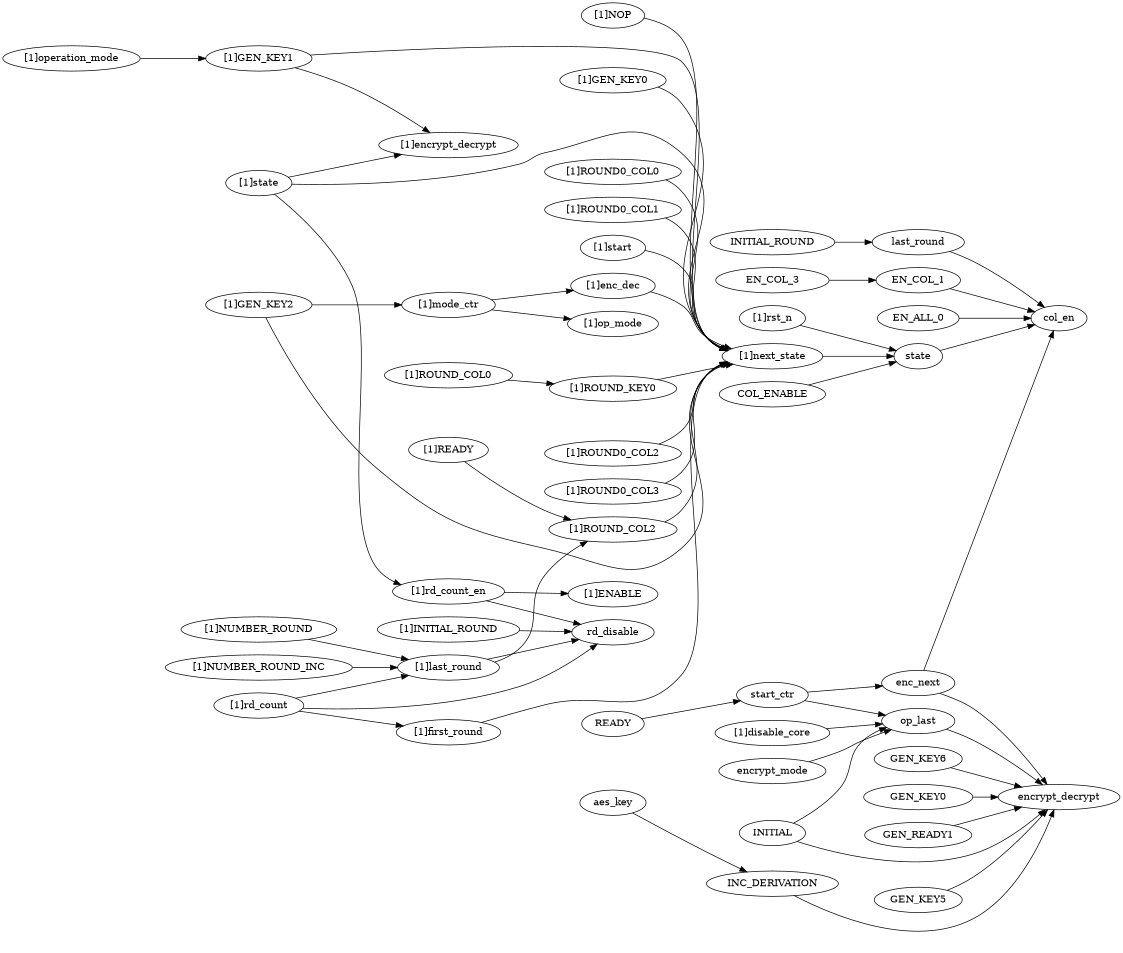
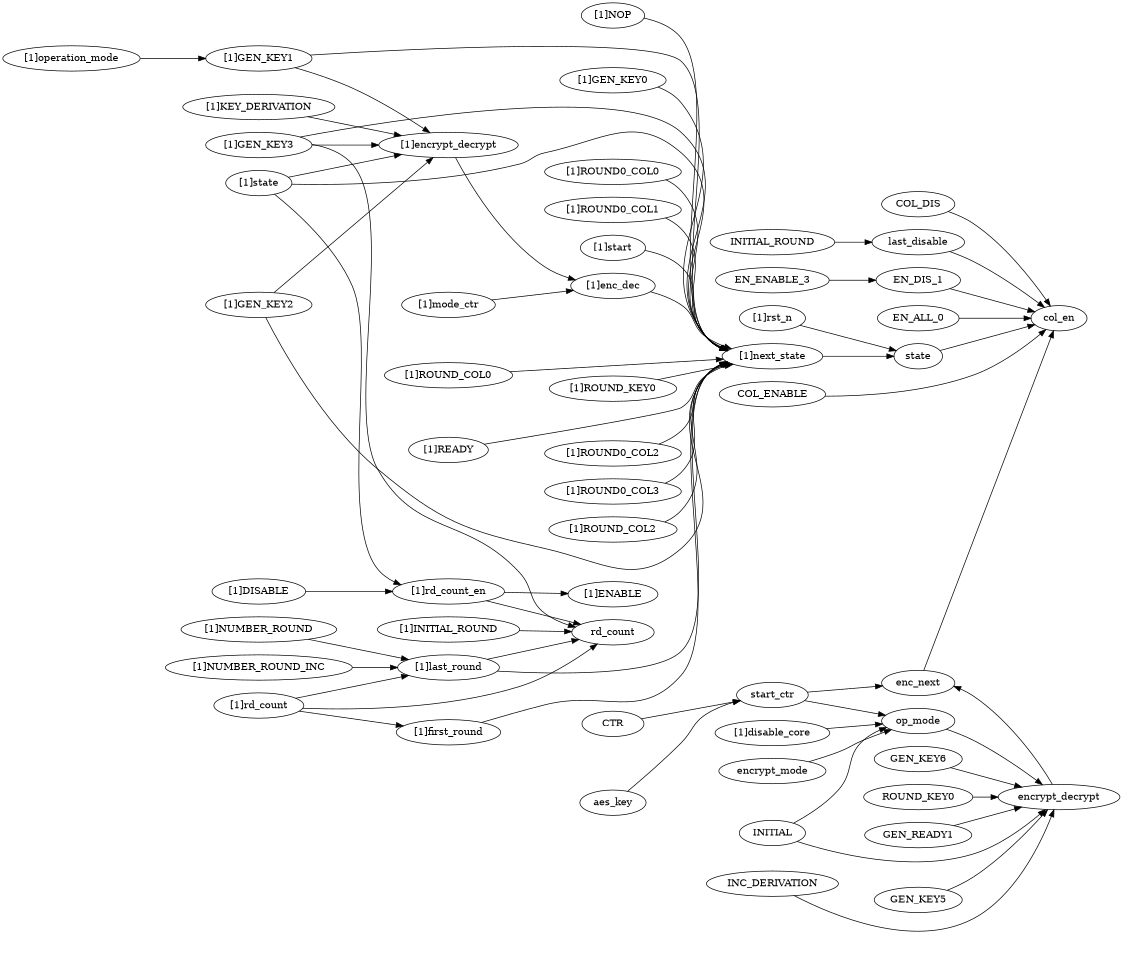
  strict digraph {
    rankdir=LR
    node [complexity=26 importance=0.237342464472 rank=0.00912855632586]
-   EN_COL_3 [complexity=10 importance=0.105829047848 rank=0.0105829047848]
-   EN_COL_1 [complexity=4 importance=0.0729916973371 rank=0.0182479243343]
+   EN_COL_3 [complexity=10 importance=0.105829047848 rank=0.0105829047848 label=EN_ENABLE_3]
+   EN_COL_1 [complexity=4 importance=0.0729916973371 rank=0.0182479243343 label=EN_DIS_1]
    col_en [complexity=0 importance=0.0328373505111 rank=0.0]
    n4 [complexity=10 importance=0.105829047848 label=EN_ALL_0 rank=0.0105829047848]
    "[1]ROUND0_COL0" [complexity=34 importance=0.731458298068 rank=0.0215134793549]
    "[1]next_state" [complexity=28 importance=0.362070650877 rank=0.0129310946742]
    state [importance=0.283276815292 rank=0.0108952621266]
    "[1]ROUND0_COL1" [complexity=36 importance=0.731458298068 rank=0.0203182860574]
-   CTR [complexity=33 importance=0.263408733134 rank=0.00798208282225 label=READY]
+   CTR [complexity=33 importance=0.263408733134 rank=0.00798208282225]
    n10 [complexity=30 importance=0.256091736819 label=start_ctr rank=0.00853639122731]
    n11 [complexity=10 importance=0.2132076949 label=enc_next rank=0.02132076949]
-   op_mode [importance=0.243287260287 rank=0.00935720231873 label=op_last]
+   op_mode [importance=0.243287260287 rank=0.00935720231873]
    encrypt_decrypt [complexity=13 importance=0.230025468158 rank=0.0176942667814]
    "[1]start" [complexity=29 importance=2.17974090157 rank=0.0751634793647]
    "[1]ROUND_KEY0" [complexity=44 importance=1.45559959982 rank=0.0330818090869]
-   last_round [complexity=8 importance=0.0831188011861 rank=0.0103898501483]
+   last_round [complexity=8 importance=0.0831188011861 rank=0.0103898501483 label=last_disable]
    n17 [complexity=13 importance=0.0904357975009 label=INITIAL_ROUND rank=0.00695659980776]
    "[1]ROUND_COL2" [complexity=36 importance=0.731458298068 rank=0.0203182860574]
    "[1]operation_mode" [complexity=39 importance=0.39201475804 rank=0.0100516604626]
    "[1]GEN_KEY1" [complexity=86 importance=4.38516617193 rank=0.0509903043247]
-   "[1]op_mode" [complexity=35 importance=0.384697761725 rank=0.0109913646207]
    "[1]encrypt_decrypt" [complexity=73 importance=4.37784917561 rank=0.0599705366522]
    "[1]enc_dec" [complexity=70 importance=4.36103140235 rank=0.062300448605]
    n24 [label=GEN_KEY6]
    "[1]last_round" [complexity=35 importance=1.82779735455 rank=0.0522227815585]
-   rd_count [complexity=13 importance=0.105601793212 rank=0.00812321486245 label=rd_disable]
-   GEN_KEY0
+   rd_count [complexity=13 importance=0.105601793212 rank=0.00812321486245]
+   GEN_KEY0 [label=ROUND_KEY0]
    n28 [label=GEN_READY1]
    n29 [label=INC_DERIVATION]
    "[1]mode_ctr" [complexity=39 importance=0.397502238258 rank=0.0101923650835]
    "[1]ROUND0_COL2" [complexity=36 importance=0.731458298068 rank=0.0203182860574]
    "[1]disable_core" [complexity=27 importance=0.573870626899 rank=0.0212544676629]
+   "[1]DISABLE" [complexity=16 importance=0.121574424381 rank=0.00759840152379]
    "[1]rd_count_en" [complexity=14 importance=0.114257428066 rank=0.00816124486185]
    "[1]ENABLE" [complexity=18 importance=0.235831852447 rank=0.0131017695804]
    "[1]ROUND0_COL3" [complexity=38 importance=1.09352894894 rank=0.0287770776038]
+   COL_DIS [complexity=2 importance=0.0401543468259 rank=0.020077173413]
    n38 [label=GEN_KEY5]
    "[1]rd_count" [complexity=32 importance=0.757971193701 rank=0.0236865998032]
    "[1]first_round" [complexity=29 importance=0.735488201675 rank=0.0253616621267]
    "[1]READY" [complexity=38 importance=1.09352894894 rank=0.0287770776038]
    "[1]rst_n" [complexity=27 importance=0.857147442191 rank=0.0317462015626]
    "[1]ROUND_COL0" [complexity=40 importance=1.09352894894 rank=0.0273382237236]
    "[1]INITIAL_ROUND" [complexity=32 importance=0.74280519799 rank=0.0232126624372]
    "[1]NUMBER_ROUND" [complexity=40 importance=1.83511435086 rank=0.0458778587716]
    "[1]NUMBER_ROUND_INC" [complexity=40 importance=1.83511435086 rank=0.0458778587716]
    "[1]NOP" [complexity=32 importance=0.369387647191 rank=0.0115433639747]
    "[1]state" [complexity=86 importance=4.43110052275 rank=0.0515244246831]
    n49 [complexity=30 importance=0.250604256602 label=INITIAL rank=0.00835347522006]
    n50 [complexity=33 importance=0.263408733134 label=aes_key rank=0.00798208282225]
    "[1]GEN_KEY0" [complexity=86 importance=4.38516617193 rank=0.0509903043247]
    n52 [complexity=16 importance=0.138666398359 label=COL_ENABLE rank=0.00866664989746]
    "[1]GEN_KEY2" [complexity=86 importance=4.38516617193 rank=0.0509903043247]
+   "[1]GEN_KEY3" [complexity=86 importance=4.38516617193 rank=0.0509903043247]
    n55 [complexity=30 importance=0.250604256602 label=encrypt_mode rank=0.00835347522006]
+   "[1]KEY_DERIVATION" [complexity=35 importance=0.378752965911 rank=0.0108215133117]
    EN_COL_3 -> EN_COL_1
    EN_COL_1 -> col_en
    n4 -> col_en
    "[1]ROUND0_COL0" -> "[1]next_state"
    "[1]next_state" -> state
    state -> col_en
    "[1]ROUND0_COL1" -> "[1]next_state"
    CTR -> n10
    n10 -> n11
    n10 -> op_mode
    n11 -> col_en
    op_mode -> encrypt_decrypt
-   n11 -> encrypt_decrypt
+   encrypt_decrypt -> n11
    "[1]start" -> "[1]next_state"
    "[1]ROUND_KEY0" -> "[1]next_state"
    last_round -> col_en
    n17 -> last_round
    "[1]ROUND_COL2" -> "[1]next_state"
    "[1]operation_mode" -> "[1]GEN_KEY1"
    "[1]GEN_KEY1" -> "[1]next_state"
    "[1]GEN_KEY1" -> "[1]encrypt_decrypt"
+   "[1]encrypt_decrypt" -> "[1]enc_dec"
    "[1]enc_dec" -> "[1]next_state"
    n24 -> encrypt_decrypt
-   "[1]last_round" -> "[1]ROUND_COL2"
+   "[1]last_round" -> "[1]next_state"
    "[1]last_round" -> rd_count
    GEN_KEY0 -> encrypt_decrypt
    n28 -> encrypt_decrypt
    n29 -> encrypt_decrypt
-   "[1]mode_ctr" -> "[1]op_mode"
    "[1]mode_ctr" -> "[1]enc_dec"
    "[1]ROUND0_COL2" -> "[1]next_state"
    "[1]disable_core" -> op_mode
+   "[1]DISABLE" -> "[1]rd_count_en"
    "[1]rd_count_en" -> rd_count
    "[1]rd_count_en" -> "[1]ENABLE"
    "[1]ROUND0_COL3" -> "[1]next_state"
+   COL_DIS -> col_en
    n38 -> encrypt_decrypt
    "[1]rd_count" -> "[1]last_round"
    "[1]rd_count" -> rd_count
    "[1]rd_count" -> "[1]first_round"
    "[1]first_round" -> "[1]next_state"
-   "[1]READY" -> "[1]ROUND_COL2"
+   "[1]READY" -> "[1]next_state"
    "[1]rst_n" -> state
-   "[1]ROUND_COL0" -> "[1]ROUND_KEY0"
+   "[1]ROUND_COL0" -> "[1]next_state"
    "[1]INITIAL_ROUND" -> rd_count
    "[1]NUMBER_ROUND" -> "[1]last_round"
    "[1]NUMBER_ROUND_INC" -> "[1]last_round"
    "[1]NOP" -> "[1]next_state"
    "[1]state" -> "[1]next_state"
    "[1]state" -> "[1]encrypt_decrypt"
    "[1]state" -> "[1]rd_count_en"
    n49 -> op_mode
    n49 -> encrypt_decrypt
-   n50 -> n29
+   n50 -> n10
    "[1]GEN_KEY0" -> "[1]next_state"
-   n52 -> state
+   n52 -> col_en
    "[1]GEN_KEY2" -> "[1]next_state"
-   "[1]GEN_KEY2" -> "[1]mode_ctr"
+   "[1]GEN_KEY2" -> "[1]encrypt_decrypt"
+   "[1]GEN_KEY3" -> "[1]next_state"
+   "[1]GEN_KEY3" -> "[1]encrypt_decrypt"
+   "[1]GEN_KEY3" -> rd_count
    n55 -> op_mode
+   "[1]KEY_DERIVATION" -> "[1]encrypt_decrypt"
  }
